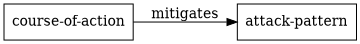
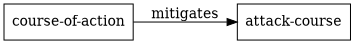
  digraph {
    rankdir=LR
    node [shape=box]
    "course-of-action"
-   "attack-pattern"
+   "attack-pattern" [label="attack-course"]
    "course-of-action" -> "attack-pattern" [label=mitigates]
  }
